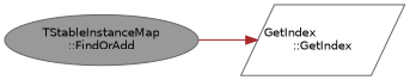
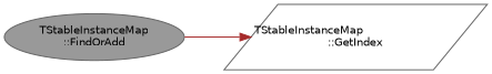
  digraph {
    rankdir=LR
    node [fontname=Helvetica fontsize=10 style=filled]
    n1 [color=gray40 fillcolor=grey60 fontcolor=black height=0.2 label="TStableInstanceMap\l::FindOrAdd" shape=ellipse width=0.4]
-   n2 [color=grey40 fillcolor=white height=0.2 label="GetIndex\l::GetIndex" shape=parallelogram width=0.4]
+   n2 [color=grey40 fillcolor=white height=0.2 label="TStableInstanceMap\l::GetIndex" shape=parallelogram width=0.4]
    n1 -> n2 [color=brown fontname=Helvetica fontsize=10 labelfontname=Helvetica labelfontsize=10 style=solid]
  }
